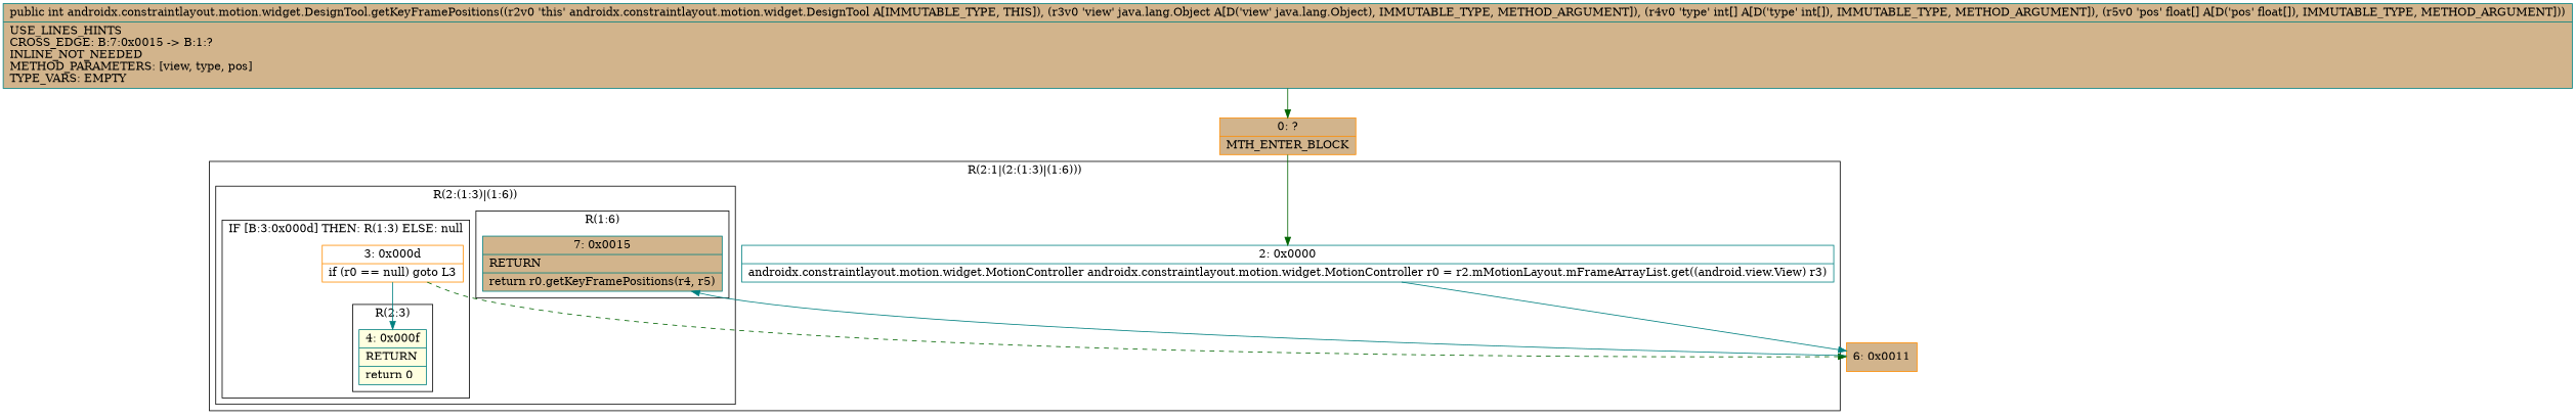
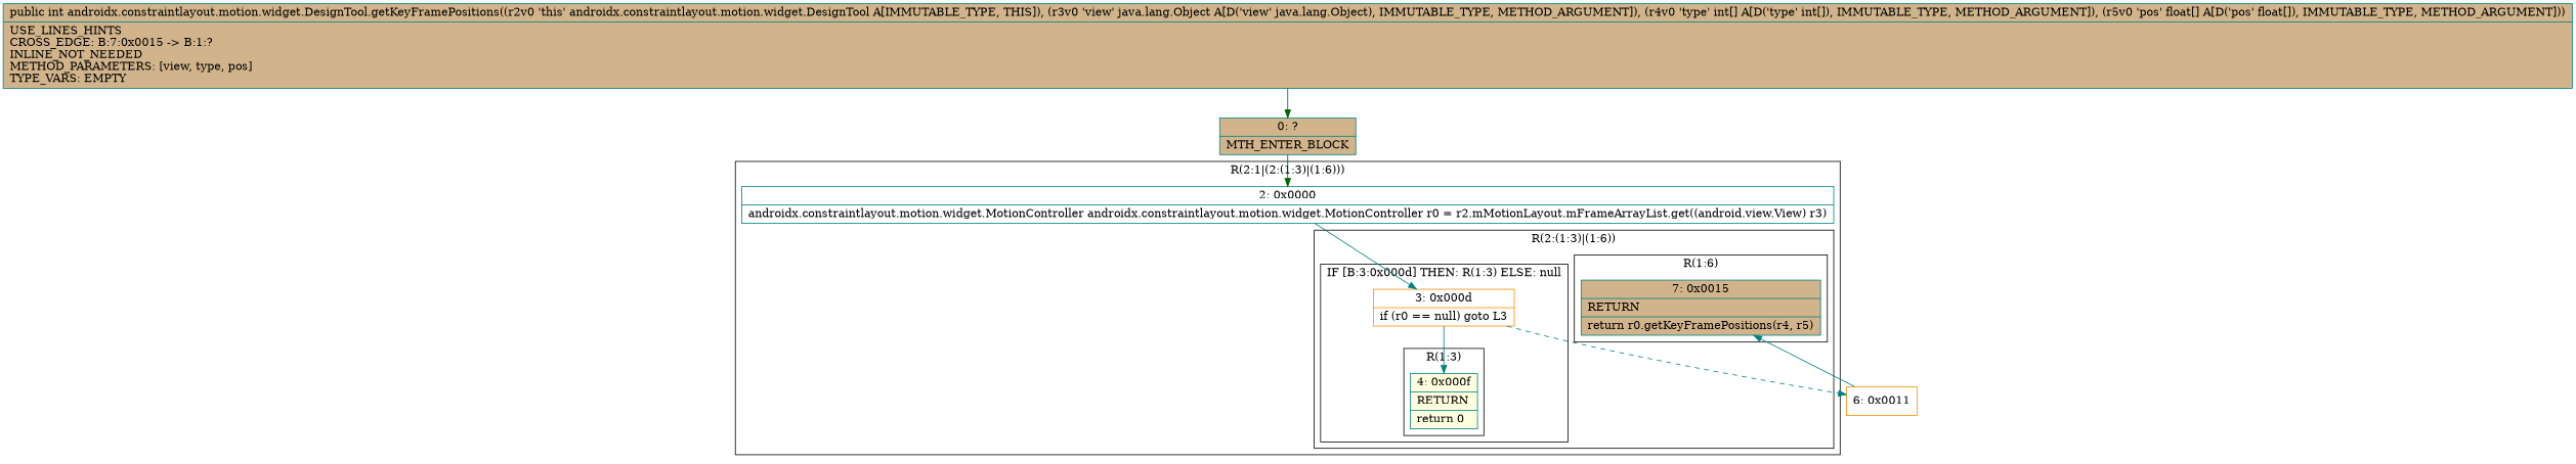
  digraph {
    node [color=teal fillcolor=white shape=record style=filled]
    edge [color=teal]
    n1 [fillcolor=lightyellow label="{4\:\ 0x000f|RETURN\l|return 0\l}"]
    n2 [color=darkorange label="{3\:\ 0x000d|if (r0 == null) goto L3\l}"]
    n3 [fillcolor=tan label="{7\:\ 0x0015|RETURN\l|return r0.getKeyFramePositions(r4, r5)\l}"]
    n4 [label="{2\:\ 0x0000|androidx.constraintlayout.motion.widget.MotionController androidx.constraintlayout.motion.widget.MotionController r0 = r2.mMotionLayout.mFrameArrayList.get((android.view.View) r3)\l}"]
-   n5 [color=darkorange fillcolor=tan label="{6\:\ 0x0011}"]
-   n6 [color=darkorange fillcolor=tan label="{0\:\ ?|MTH_ENTER_BLOCK\l}"]
+   n5 [color=darkorange label="{6\:\ 0x0011}"]
+   n6 [fillcolor=tan label="{0\:\ ?|MTH_ENTER_BLOCK\l}"]
    n7 [fillcolor=tan label="{public int androidx.constraintlayout.motion.widget.DesignTool.getKeyFramePositions((r2v0 'this' androidx.constraintlayout.motion.widget.DesignTool A[IMMUTABLE_TYPE, THIS]), (r3v0 'view' java.lang.Object A[D('view' java.lang.Object), IMMUTABLE_TYPE, METHOD_ARGUMENT]), (r4v0 'type' int[] A[D('type' int[]), IMMUTABLE_TYPE, METHOD_ARGUMENT]), (r5v0 'pos' float[] A[D('pos' float[]), IMMUTABLE_TYPE, METHOD_ARGUMENT]))  | USE_LINES_HINTS\lCROSS_EDGE: B:7:0x0015 \-\> B:1:?\lINLINE_NOT_NEEDED\lMETHOD_PARAMETERS: [view, type, pos]\lTYPE_VARS: EMPTY\l}"]
    subgraph cluster_1 {
      label="R(2:1|(2:(1:3)|(1:6)))"
      n4
      subgraph cluster_2 {
        label="R(2:(1:3)|(1:6))"
        subgraph cluster_3 {
          label="IF [B:3:0x000d] THEN: R(1:3) ELSE: null"
          n2
          subgraph cluster_4 {
-           label="R(2:3)"
+           label="R(1:3)"
            n1
          }
        }
        subgraph cluster_5 {
          label="R(1:6)"
          n3
        }
      }
    }
    n2 -> n1
-   n2 -> n5 [color=darkgreen style=dashed]
-   n4 -> n5
+   n2 -> n5 [style=dashed]
+   n4 -> n2
    n5 -> n3
    n6 -> n4 [color=darkgreen]
    n7 -> n6 [color=darkgreen]
  }
